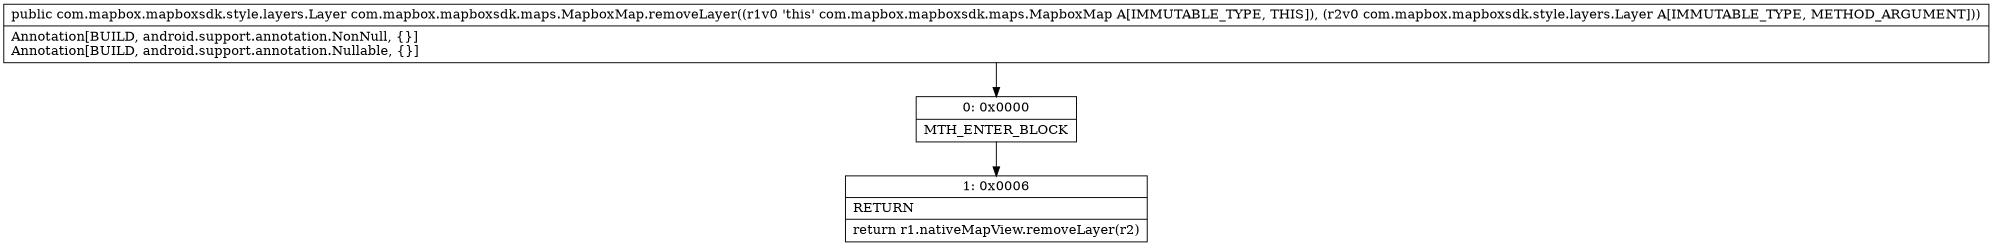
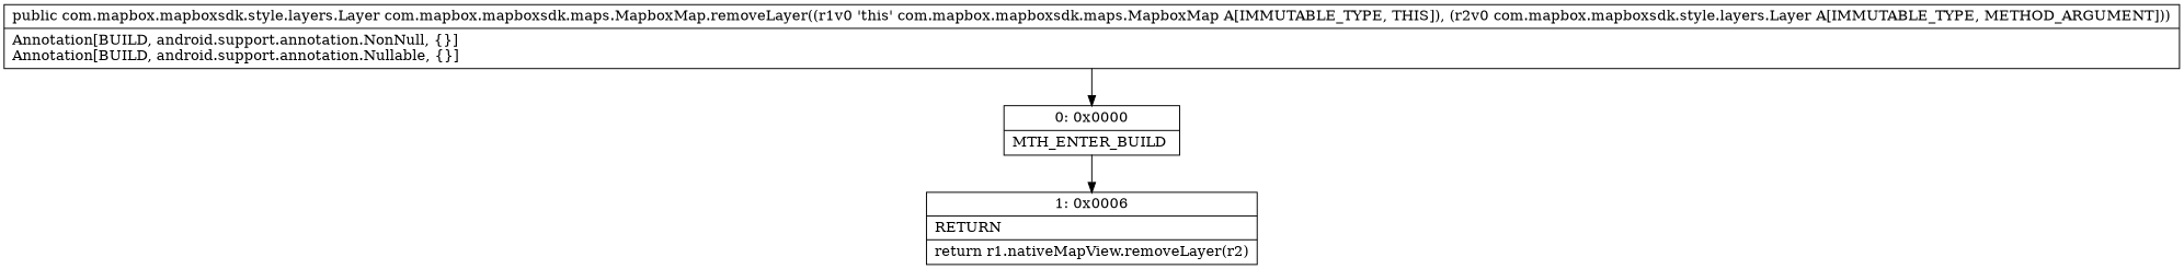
  digraph {
    node [shape=record]
-   n1 [label="{0\:\ 0x0000|MTH_ENTER_BLOCK\l}"]
+   n1 [label="{0\:\ 0x0000|MTH_ENTER_BUILD\l}"]
    n2 [label="{1\:\ 0x0006|RETURN\l|return r1.nativeMapView.removeLayer(r2)\l}"]
    n3 [label="{public com.mapbox.mapboxsdk.style.layers.Layer com.mapbox.mapboxsdk.maps.MapboxMap.removeLayer((r1v0 'this' com.mapbox.mapboxsdk.maps.MapboxMap A[IMMUTABLE_TYPE, THIS]), (r2v0 com.mapbox.mapboxsdk.style.layers.Layer A[IMMUTABLE_TYPE, METHOD_ARGUMENT]))  | Annotation[BUILD, android.support.annotation.NonNull, \{\}]\lAnnotation[BUILD, android.support.annotation.Nullable, \{\}]\l}"]
    n1 -> n2
    n3 -> n1
  }
